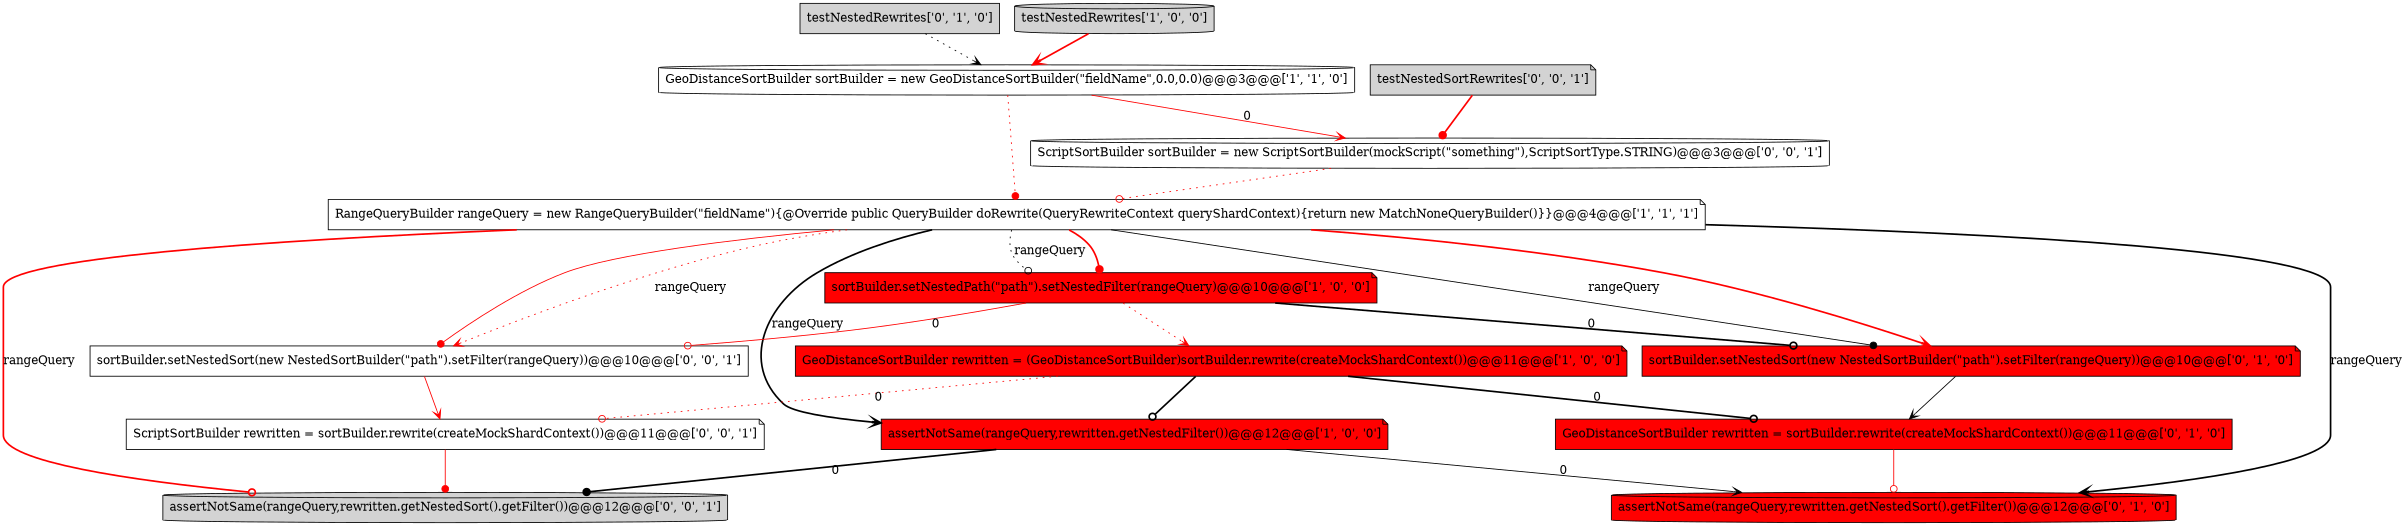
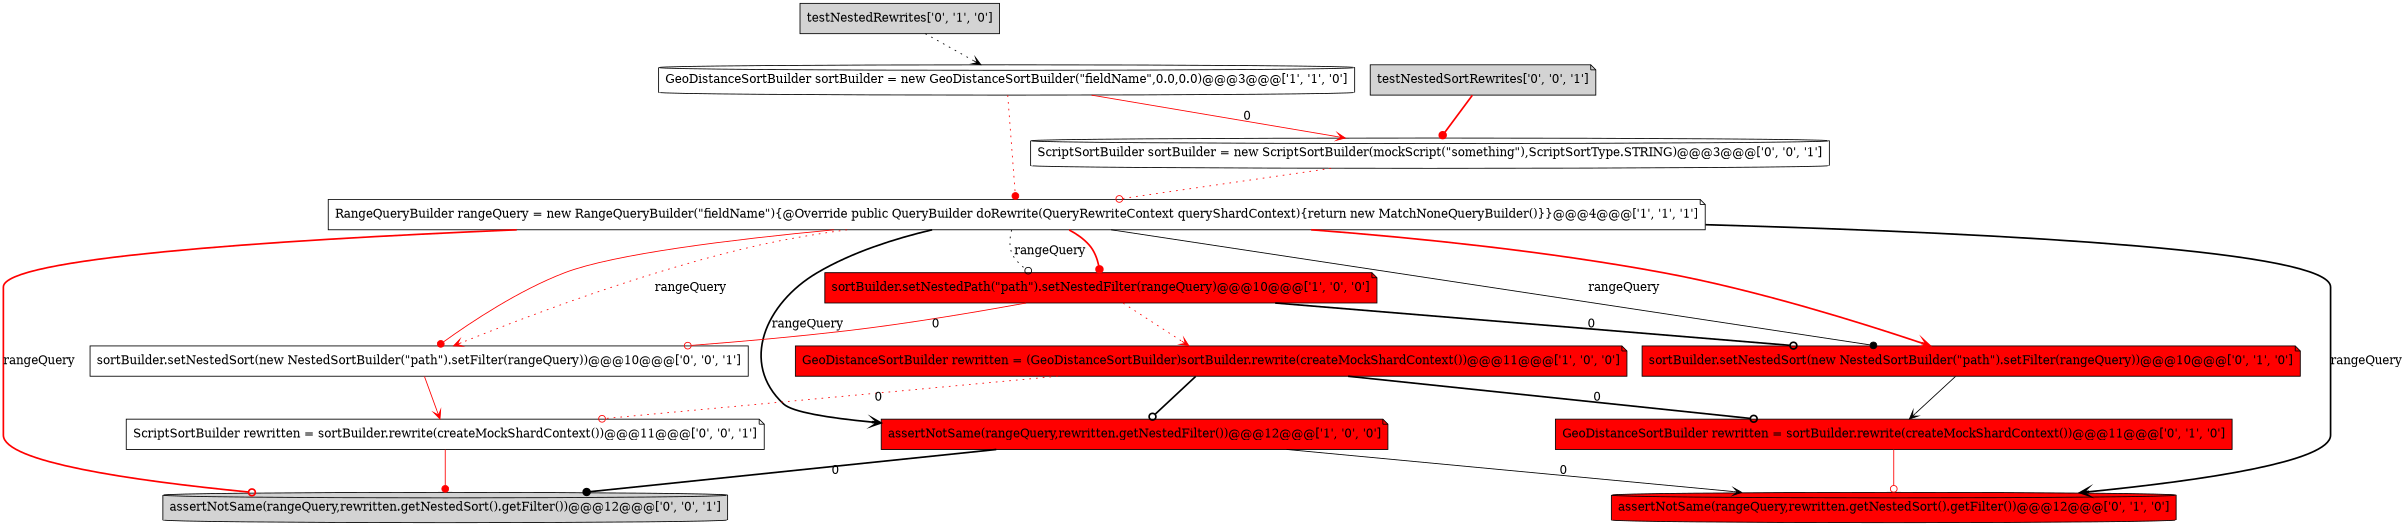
  digraph {
    node [fillcolor=red shape=note style=filled]
    edge [style=bold color=red arrowhead=vee]
    n1 [fillcolor=lightgray label="testNestedRewrites['0', '1', '0']" shape=box]
    n2 [fillcolor=white label="GeoDistanceSortBuilder sortBuilder = new GeoDistanceSortBuilder(\"fieldName\",0.0,0.0)@@@3@@@['1', '1', '0']" shape=cylinder]
    n3 [fillcolor=white label="ScriptSortBuilder sortBuilder = new ScriptSortBuilder(mockScript(\"something\"),ScriptSortType.STRING)@@@3@@@['0', '0', '1']" shape=cylinder]
    n4 [fillcolor=white label="RangeQueryBuilder rangeQuery = new RangeQueryBuilder(\"fieldName\"){@Override public QueryBuilder doRewrite(QueryRewriteContext queryShardContext){return new MatchNoneQueryBuilder()}}@@@4@@@['1', '1', '1']"]
    n5 [label="assertNotSame(rangeQuery,rewritten.getNestedFilter())@@@12@@@['1', '0', '0']"]
    n6 [fillcolor=lightgray label="assertNotSame(rangeQuery,rewritten.getNestedSort().getFilter())@@@12@@@['0', '0', '1']" shape=cylinder]
    n7 [label="assertNotSame(rangeQuery,rewritten.getNestedSort().getFilter())@@@12@@@['0', '1', '0']" shape=cylinder]
    n8 [fillcolor=white label="sortBuilder.setNestedSort(new NestedSortBuilder(\"path\").setFilter(rangeQuery))@@@10@@@['0', '0', '1']" shape=box]
    n9 [fillcolor=white label="ScriptSortBuilder rewritten = sortBuilder.rewrite(createMockShardContext())@@@11@@@['0', '0', '1']"]
    n10 [label="GeoDistanceSortBuilder rewritten = (GeoDistanceSortBuilder)sortBuilder.rewrite(createMockShardContext())@@@11@@@['1', '0', '0']"]
    n11 [label="GeoDistanceSortBuilder rewritten = sortBuilder.rewrite(createMockShardContext())@@@11@@@['0', '1', '0']" shape=box]
    n12 [label="sortBuilder.setNestedPath(\"path\").setNestedFilter(rangeQuery)@@@10@@@['1', '0', '0']"]
    n13 [label="sortBuilder.setNestedSort(new NestedSortBuilder(\"path\").setFilter(rangeQuery))@@@10@@@['0', '1', '0']"]
    n14 [fillcolor=lightgray label="testNestedSortRewrites['0', '0', '1']"]
-   n15 [fillcolor=lightgray label="testNestedRewrites['1', '0', '0']" shape=cylinder]
    n1 -> n2 [style=dotted color=black]
    n2 -> n3 [label=0 style=solid]
    n2 -> n4 [style=dotted arrowhead=dot]
    n3 -> n4 [style=dotted arrowhead=odot]
    n4 -> n5 [label=rangeQuery color=black]
    n4 -> n6 [label=rangeQuery arrowhead=odot]
    n4 -> n7 [label=rangeQuery color=black]
    n4 -> n8 [label=rangeQuery style=dotted]
    n4 -> n8 [style=solid arrowhead=dot]
    n4 -> n12 [arrowhead=dot]
    n4 -> n12 [label=rangeQuery style=dotted color=black arrowhead=odot]
    n4 -> n13 [label=rangeQuery style=solid color=black arrowhead=dot]
    n4 -> n13
    n5 -> n6 [label=0 color=black arrowhead=dot]
    n5 -> n7 [label=0 style=solid color=black]
    n8 -> n9 [style=solid]
    n9 -> n6 [style=solid arrowhead=dot]
    n10 -> n5 [color=black arrowhead=odot]
    n10 -> n9 [label=0 style=dotted arrowhead=odot]
    n10 -> n11 [label=0 color=black arrowhead=odot]
    n11 -> n7 [style=solid arrowhead=odot]
    n12 -> n8 [label=0 style=solid arrowhead=odot]
    n12 -> n10 [style=dotted]
    n12 -> n13 [label=0 color=black arrowhead=odot]
    n13 -> n11 [style=solid color=black]
    n14 -> n3 [arrowhead=dot]
-   n15 -> n2
  }
